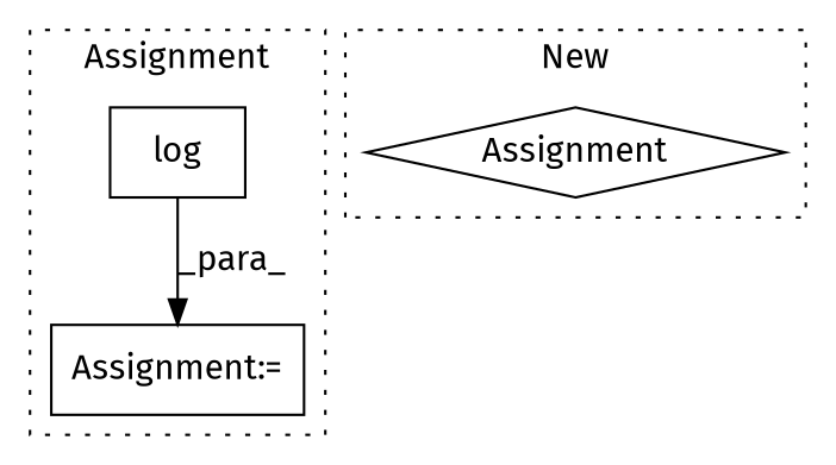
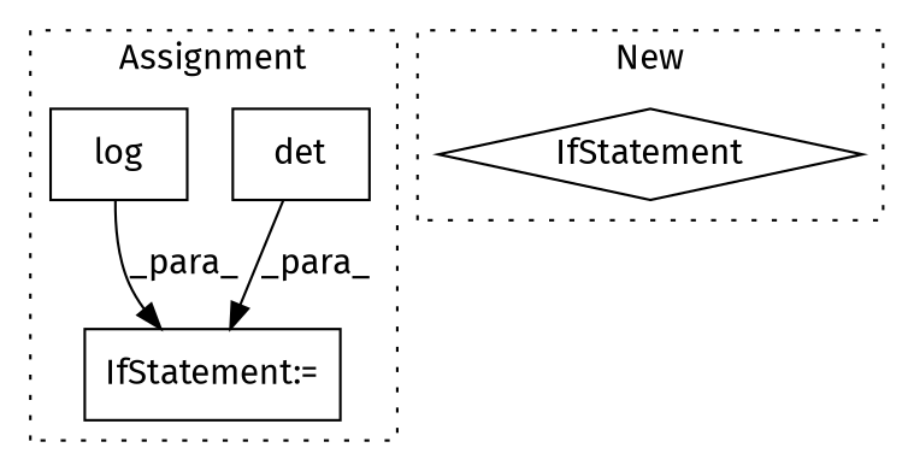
  digraph {
    fontname="Fira Sans"
    node [a=32 fontname="Fira Sans" l=5 shape=box]
    edge [fontname="Fira Sans"]
-   n2 [a=7 l=1 label="Assignment:=" s=6177]
+   n1 [label=det s=6221]
+   n2 [a=7 l=1 label="IfStatement:=" s=6177]
    n3 [label=log s=6275]
-   n4 [a=25 l=33 label=Assignment s=6569 shape=diamond]
+   n4 [a=25 l=33 label=IfStatement s=6569 shape=diamond]
    subgraph cluster_1 {
      label=Assignment
      style=dotted
+     n1
      n2
      n3
    }
    subgraph cluster_2 {
      label=New
      style=dotted
      n4
    }
+   n1 -> n2 [label=_para_]
    n3 -> n2 [label=_para_]
  }
